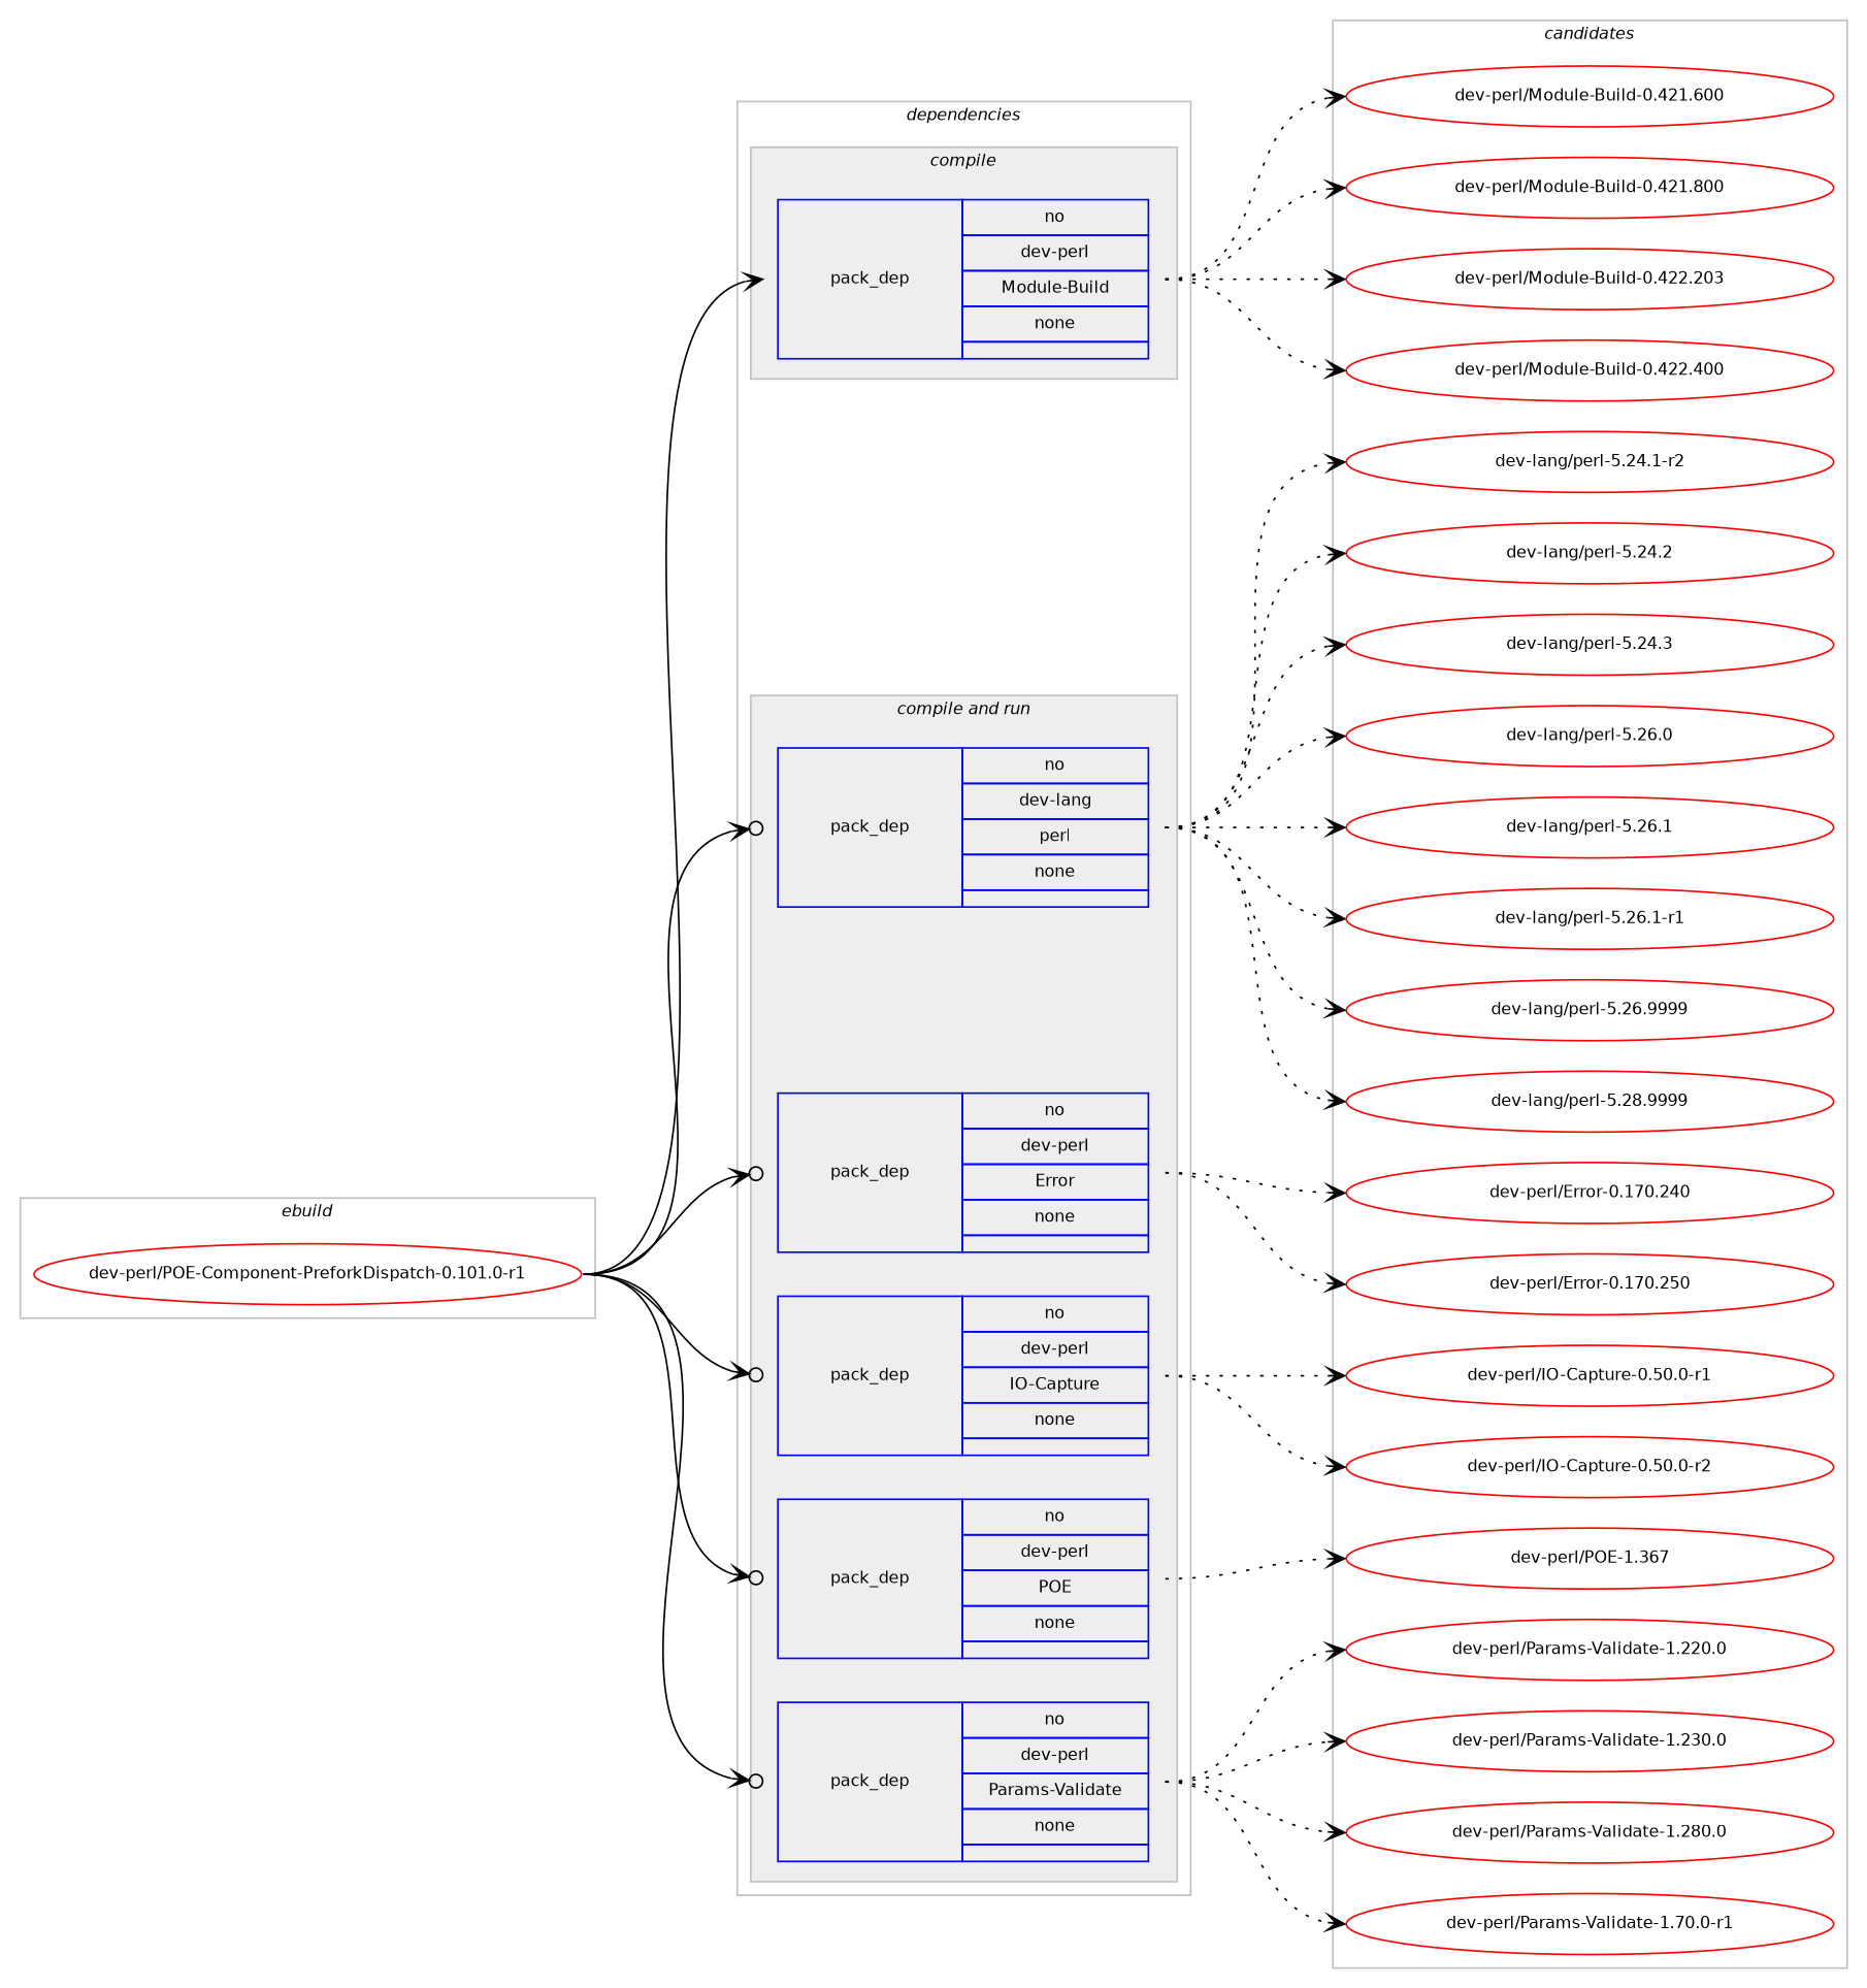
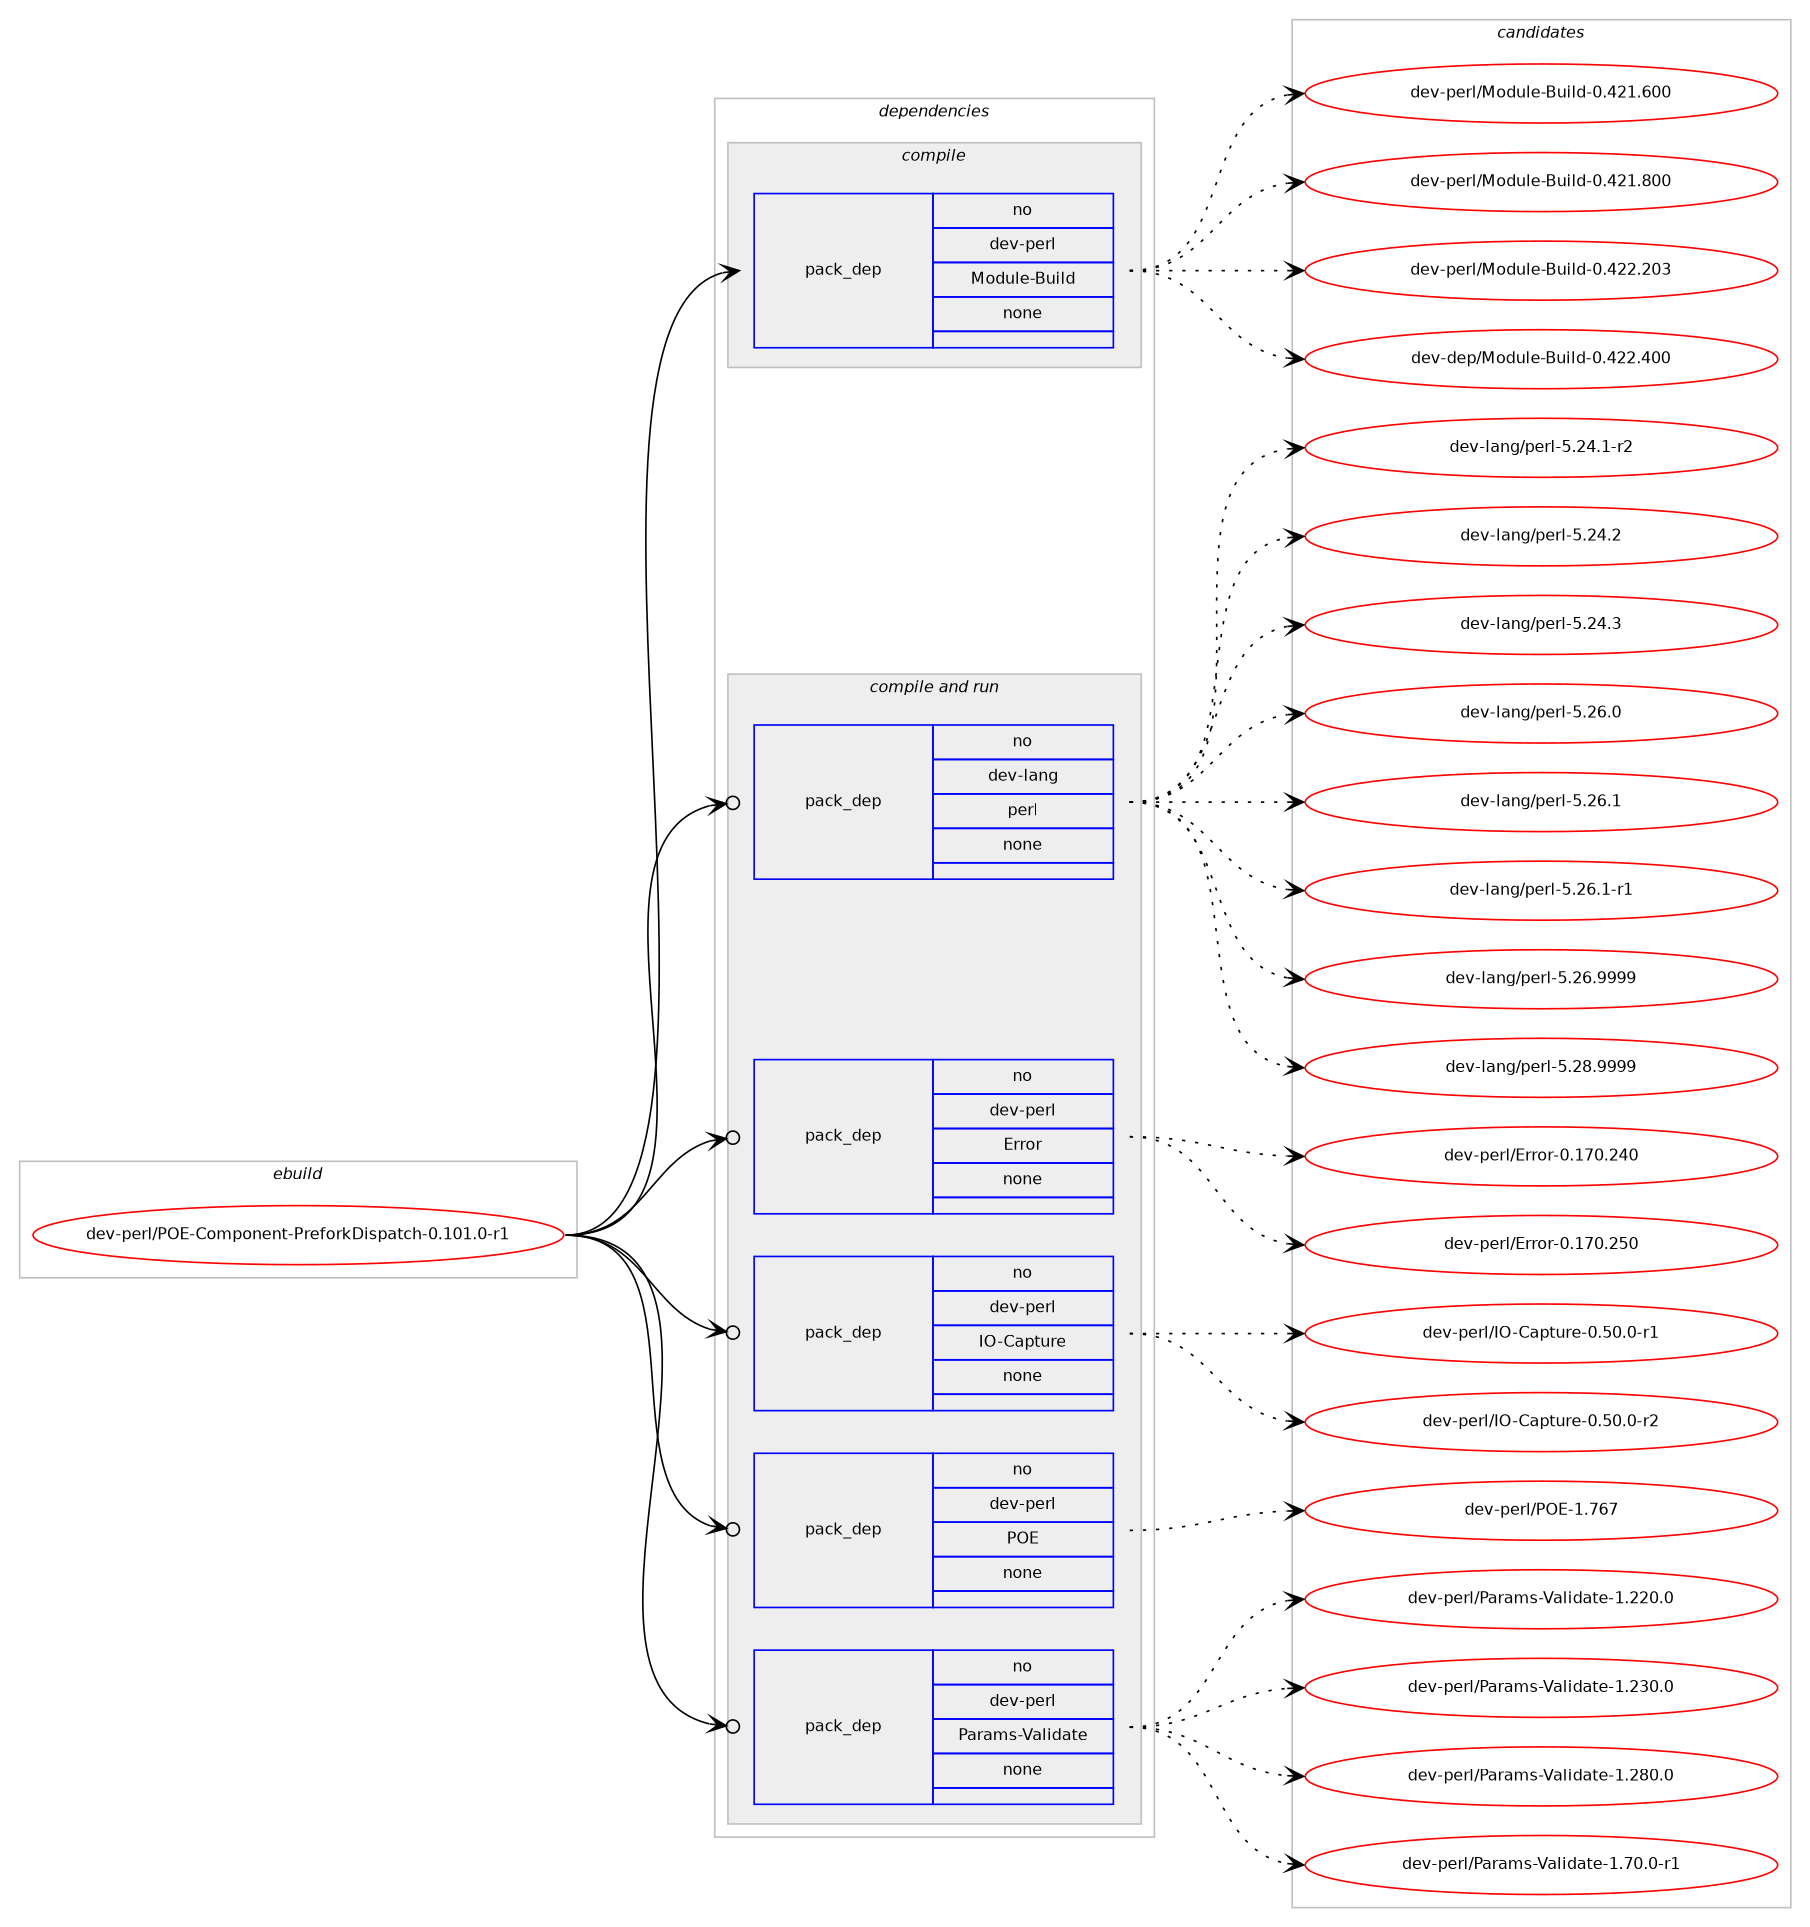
  digraph {
    compound=true
    concentrate=true
    fontname=Helvetica
    fontsize=10
    newrank=true
    rankdir=LR
    ranksep=1.5
    node [color=red fontname=Helvetica fontsize=10]
    edge [arrowhead=vee headport=w style=dotted tailport=e weight=100]
    n1 [label="dev-perl/POE-Component-PreforkDispatch-0.101.0-r1" width=4]
    n2 [color=blue label=<<TABLE BORDER="0" CELLBORDER="1" CELLSPACING="0" CELLPADDING="4" WIDTH="220"><TR><TD ROWSPAN="6" CELLPADDING="30">pack_dep</TD></TR><TR><TD WIDTH="110">no</TD></TR><TR><TD>dev-perl</TD></TR><TR><TD>Module-Build</TD></TR><TR><TD>none</TD></TR><TR><TD></TD></TR></TABLE>> shape=none]
    n3 [color=blue label=<<TABLE BORDER="0" CELLBORDER="1" CELLSPACING="0" CELLPADDING="4" WIDTH="220"><TR><TD ROWSPAN="6" CELLPADDING="30">pack_dep</TD></TR><TR><TD WIDTH="110">no</TD></TR><TR><TD>dev-lang</TD></TR><TR><TD>perl</TD></TR><TR><TD>none</TD></TR><TR><TD></TD></TR></TABLE>> shape=none]
    n4 [color=blue label=<<TABLE BORDER="0" CELLBORDER="1" CELLSPACING="0" CELLPADDING="4" WIDTH="220"><TR><TD ROWSPAN="6" CELLPADDING="30">pack_dep</TD></TR><TR><TD WIDTH="110">no</TD></TR><TR><TD>dev-perl</TD></TR><TR><TD>Error</TD></TR><TR><TD>none</TD></TR><TR><TD></TD></TR></TABLE>> shape=none]
    n5 [color=blue label=<<TABLE BORDER="0" CELLBORDER="1" CELLSPACING="0" CELLPADDING="4" WIDTH="220"><TR><TD ROWSPAN="6" CELLPADDING="30">pack_dep</TD></TR><TR><TD WIDTH="110">no</TD></TR><TR><TD>dev-perl</TD></TR><TR><TD>IO-Capture</TD></TR><TR><TD>none</TD></TR><TR><TD></TD></TR></TABLE>> shape=none]
    n6 [color=blue label=<<TABLE BORDER="0" CELLBORDER="1" CELLSPACING="0" CELLPADDING="4" WIDTH="220"><TR><TD ROWSPAN="6" CELLPADDING="30">pack_dep</TD></TR><TR><TD WIDTH="110">no</TD></TR><TR><TD>dev-perl</TD></TR><TR><TD>POE</TD></TR><TR><TD>none</TD></TR><TR><TD></TD></TR></TABLE>> shape=none]
    n7 [color=blue label=<<TABLE BORDER="0" CELLBORDER="1" CELLSPACING="0" CELLPADDING="4" WIDTH="220"><TR><TD ROWSPAN="6" CELLPADDING="30">pack_dep</TD></TR><TR><TD WIDTH="110">no</TD></TR><TR><TD>dev-perl</TD></TR><TR><TD>Params-Validate</TD></TR><TR><TD>none</TD></TR><TR><TD></TD></TR></TABLE>> shape=none]
    n8 [label="dev-perl/Module-Build-0.421.600" width=4]
    n9 [label="dev-perl/Module-Build-0.421.800" width=4]
    n10 [label="dev-perl/Module-Build-0.422.203" width=4]
-   n11 [label="dev-perl/Module-Build-0.422.400" width=4]
+   n11 [label="dev-dep/Module-Build-0.422.400" width=4]
    n12 [label="dev-lang/perl-5.24.1-r2" width=4]
    n13 [label="dev-lang/perl-5.24.2" width=4]
    n14 [label="dev-lang/perl-5.24.3" width=4]
    n15 [label="dev-lang/perl-5.26.0" width=4]
    n16 [label="dev-lang/perl-5.26.1" width=4]
    n17 [label="dev-lang/perl-5.26.1-r1" width=4]
    n18 [label="dev-lang/perl-5.26.9999" width=4]
    n19 [label="dev-lang/perl-5.28.9999" width=4]
    n20 [label="dev-perl/Error-0.170.240" width=4]
    n21 [label="dev-perl/Error-0.170.250" width=4]
    n22 [label="dev-perl/IO-Capture-0.50.0-r1" width=4]
    n23 [label="dev-perl/IO-Capture-0.50.0-r2" width=4]
-   n24 [label="dev-perl/POE-1.367" width=4]
+   n24 [label="dev-perl/POE-1.767" width=4]
    n25 [label="dev-perl/Params-Validate-1.220.0" width=4]
    n26 [label="dev-perl/Params-Validate-1.230.0" width=4]
    n27 [label="dev-perl/Params-Validate-1.280.0" width=4]
    n28 [label="dev-perl/Params-Validate-1.70.0-r1" width=4]
    subgraph cluster_1 {
      color=gray
      label=<<i>ebuild</i>>
      rank=same
      n1
    }
    subgraph cluster_2 {
      color=gray
      label=<<i>dependencies</i>>
      subgraph cluster_3 {
        color=gray
        fillcolor="#eeeeee"
        label=<<i>compile</i>>
        style=filled
        subgraph sub_4 {
          color=gray
          fillcolor="#eeeeee"
          label=<<i>compile</i>>
          style=filled
          n2
        }
      }
      subgraph cluster_5 {
        color=gray
        fillcolor="#eeeeee"
        label=<<i>compile and run</i>>
        style=filled
        subgraph sub_6 {
          color=gray
          fillcolor="#eeeeee"
          label=<<i>compile and run</i>>
          style=filled
          n3
        }
        subgraph sub_7 {
          color=gray
          fillcolor="#eeeeee"
          label=<<i>compile and run</i>>
          style=filled
          n4
        }
        subgraph sub_8 {
          color=gray
          fillcolor="#eeeeee"
          label=<<i>compile and run</i>>
          style=filled
          n5
        }
        subgraph sub_9 {
          color=gray
          fillcolor="#eeeeee"
          label=<<i>compile and run</i>>
          style=filled
          n6
        }
        subgraph sub_10 {
          color=gray
          fillcolor="#eeeeee"
          label=<<i>compile and run</i>>
          style=filled
          n7
        }
      }
      subgraph cluster_11 {
        color=gray
        fillcolor="#eeeeee"
        label=<<i>run</i>>
        style=filled
      }
    }
    subgraph cluster_12 {
      color=gray
      label=<<i>candidates</i>>
      rank=same
      subgraph sub_13 {
        color=black
        label=<<i>candidates</i>>
        nodesep=1
        rank=same
        n8
        n9
        n10
        n11
      }
      subgraph sub_14 {
        color=black
        label=<<i>candidates</i>>
        nodesep=1
        rank=same
        n12
        n13
        n14
        n15
        n16
        n17
        n18
        n19
      }
      subgraph sub_15 {
        color=black
        label=<<i>candidates</i>>
        nodesep=1
        rank=same
        n20
        n21
      }
      subgraph sub_16 {
        color=black
        label=<<i>candidates</i>>
        nodesep=1
        rank=same
        n22
        n23
      }
      subgraph sub_17 {
        color=black
        label=<<i>candidates</i>>
        nodesep=1
        rank=same
        n24
      }
      subgraph sub_18 {
        color=black
        label=<<i>candidates</i>>
        nodesep=1
        rank=same
        n25
        n26
        n27
        n28
      }
    }
    n1 -> n2 [style=solid weight=20]
    n1 -> n3 [arrowhead=odotvee style=solid weight=20]
    n1 -> n4 [arrowhead=odotvee style=solid weight=20]
    n1 -> n5 [arrowhead=odotvee style=solid weight=20]
    n1 -> n6 [arrowhead=odotvee style=solid weight=20]
    n1 -> n7 [arrowhead=odotvee style=solid weight=20]
    n2 -> n8
    n2 -> n9
    n2 -> n10
    n2 -> n11
    n3 -> n12
    n3 -> n13
    n3 -> n14
    n3 -> n15
    n3 -> n16
    n3 -> n17
    n3 -> n18
    n3 -> n19
    n4 -> n20
    n4 -> n21
    n5 -> n22
    n5 -> n23
    n6 -> n24
    n7 -> n25
    n7 -> n26
    n7 -> n27
    n7 -> n28
  }
